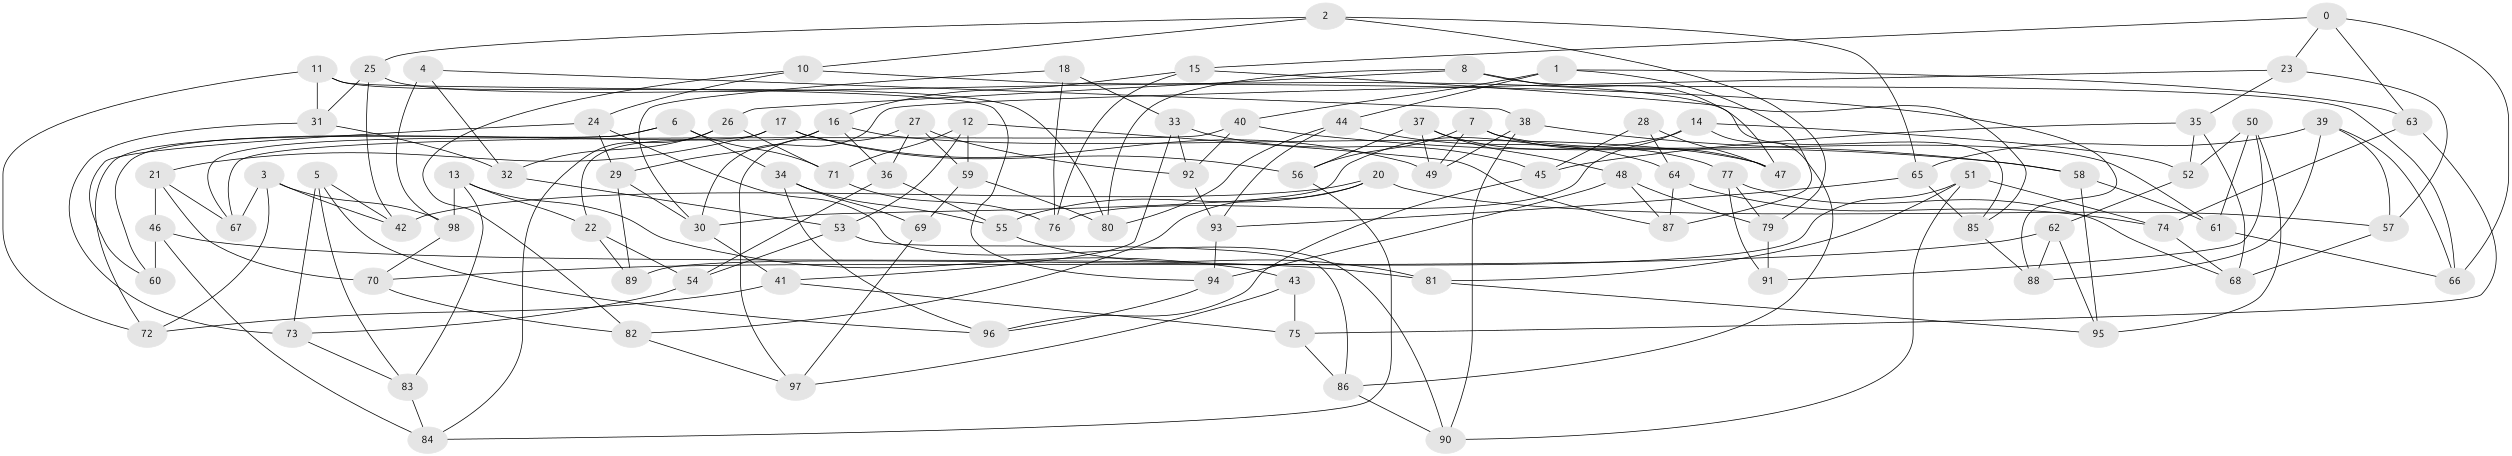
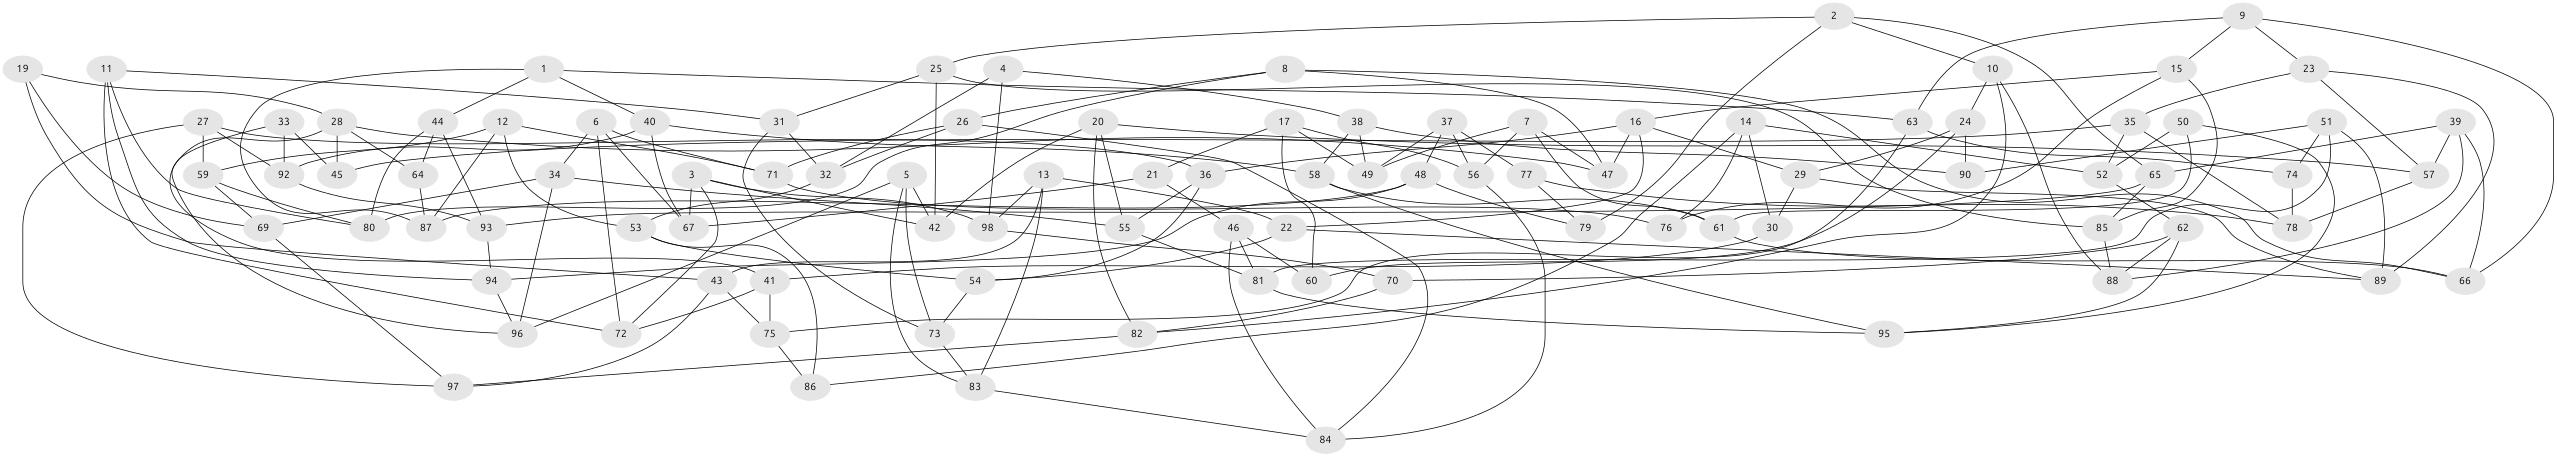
  graph {
    fontname=Ubuntu
    node [color=gray90 fontname=Ubuntu style=filled]
    edge [fontname=Ubuntu]
    1
    40
    44
    63
    87
    67
    92
    58
    80
    64
    93
    75
    74
    2
    10
    25
    65
    79
    24
    82
    88
    42
    31
    85
-   91
    3
    n27 [label=98]
    72
    70
    4
    32
    38
    53
    49
    90
    5
    73
    83
    96
    84
    6
    34
    71
    69
    55
    76
    7
    47
    56
    61
    66
    8
    26
-   9 [label=0]
+   9
    15
    23
    16
    57
    89
    35
    60
    29
    97
    11
    94
    12
    59
    86
    54
    13
    22
    43
    14
    30
    52
    41
    62
    36
    17
    21
    46
-   18
    33
    45
+   19
    28
    20
    81
-   78 [label=68]
+   78
    27
    37
    48
    77
    95
    39
    50
    51
    1 -- 40
    1 -- 44
    1 -- 63
    1 -- 87
    40 -- 67
    40 -- 92
    40 -- 58
    44 -- 80
    44 -- 64
    44 -- 93
    63 -- 75
    63 -- 74
    92 -- 93
    58 -- 61
    58 -- 95
    64 -- 87
-   64 -- 74
    93 -- 94
    75 -- 86
    74 -- 78
    2 -- 10
    2 -- 25
    2 -- 65
    2 -- 79
    10 -- 24
    10 -- 82
    10 -- 88
    25 -- 42
    25 -- 31
    25 -- 85
    65 -- 93
    65 -- 85
-   79 -- 91
    24 -- 90
    24 -- 60
    24 -- 29
    82 -- 97
    31 -- 32
    31 -- 73
    85 -- 88
    3 -- 67
    3 -- 42
    3 -- n27
    3 -- 72
    n27 -- 70
    70 -- 82
    4 -- n27
    4 -- 32
    4 -- 38
    32 -- 53
    38 -- 58
    38 -- 49
    38 -- 90
    53 -- 86
    53 -- 54
    5 -- 42
    5 -- 73
    5 -- 83
    5 -- 96
    73 -- 83
    83 -- 84
    6 -- 67
    6 -- 72
    6 -- 34
    6 -- 71
    34 -- 96
    34 -- 69
    34 -- 55
    71 -- 76
    69 -- 97
    55 -- 81
    7 -- 49
    7 -- 47
    7 -- 56
    7 -- 61
    56 -- 84
    61 -- 66
    8 -- 80
    8 -- 47
    8 -- 66
    8 -- 26
    26 -- 32
    26 -- 84
    26 -- 71
    9 -- 63
    9 -- 66
    9 -- 15
    9 -- 23
    15 -- 85
    15 -- 76
    15 -- 16
    23 -- 57
-   23 -- 30
+   23 -- 89
    23 -- 35
    16 -- 47
    16 -- 29
    16 -- 22
    16 -- 36
    57 -- 78
    35 -- 52
    35 -- 45
    35 -- 78
    29 -- 89
    29 -- 30
    11 -- 80
    11 -- 31
    11 -- 72
    11 -- 94
    94 -- 96
    12 -- 87
    12 -- 53
    12 -- 71
    12 -- 59
    59 -- 80
    59 -- 69
-   86 -- 90
    54 -- 73
    13 -- n27
    13 -- 83
    13 -- 22
    13 -- 43
    22 -- 89
    22 -- 54
    43 -- 75
    43 -- 97
    14 -- 76
    14 -- 86
    14 -- 30
    14 -- 52
    30 -- 41
    52 -- 62
    41 -- 75
    41 -- 72
    62 -- 88
    62 -- 70
    62 -- 95
    36 -- 55
    36 -- 54
    17 -- 49
    17 -- 56
    17 -- 60
    17 -- 21
    21 -- 67
-   21 -- 70
    21 -- 46
    46 -- 84
    46 -- 60
    46 -- 81
-   18 -- 76
-   18 -- 30
-   18 -- 33
    33 -- 92
    33 -- 41
    33 -- 45
-   45 -- 96
+   28 -- 96
+   19 -- 69
+   19 -- 43
+   19 -- 28
    28 -- 64
    28 -- 47
    28 -- 45
    20 -- 82
    20 -- 42
    20 -- 55
    20 -- 57
    81 -- 95
    27 -- 92
    27 -- 97
    27 -- 59
    27 -- 36
    37 -- 49
    37 -- 56
    37 -- 48
    37 -- 77
    48 -- 87
    48 -- 79
    48 -- 94
    77 -- 79
-   77 -- 91
    77 -- 78
    39 -- 65
    39 -- 88
    39 -- 66
    39 -- 57
-   50 -- 91
    50 -- 61
    50 -- 52
    50 -- 95
    51 -- 74
    51 -- 90
    51 -- 89
    51 -- 81
  }
